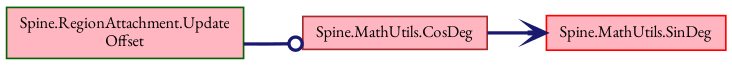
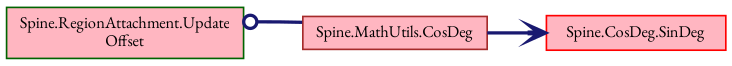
  digraph {
    fontname="EB Garamond"
    rankdir=LR
    node [fillcolor=lightpink fontname="EB Garamond" fontsize=10 shape=record style=filled]
    edge [color=midnightblue fontname="EB Garamond" fontsize=10 labelfontname=Helvetica labelfontsize=10 style=bold]
    n1 [color=darkgreen fontcolor=black height=0.2 label="Spine.RegionAttachment.Update\lOffset" width=0.4]
    n2 [color=brown height=0.2 label="Spine.MathUtils.CosDeg" width=0.4]
-   n3 [color=red height=0.2 label="Spine.MathUtils.SinDeg" width=0.4]
-   n1 -> n2 [arrowhead=odot]
+   n3 [color=red height=0.2 label="Spine.CosDeg.SinDeg" width=0.4]
+   n2 -> n1 [arrowhead=odot]
    n2 -> n3 [arrowhead=vee]
  }
